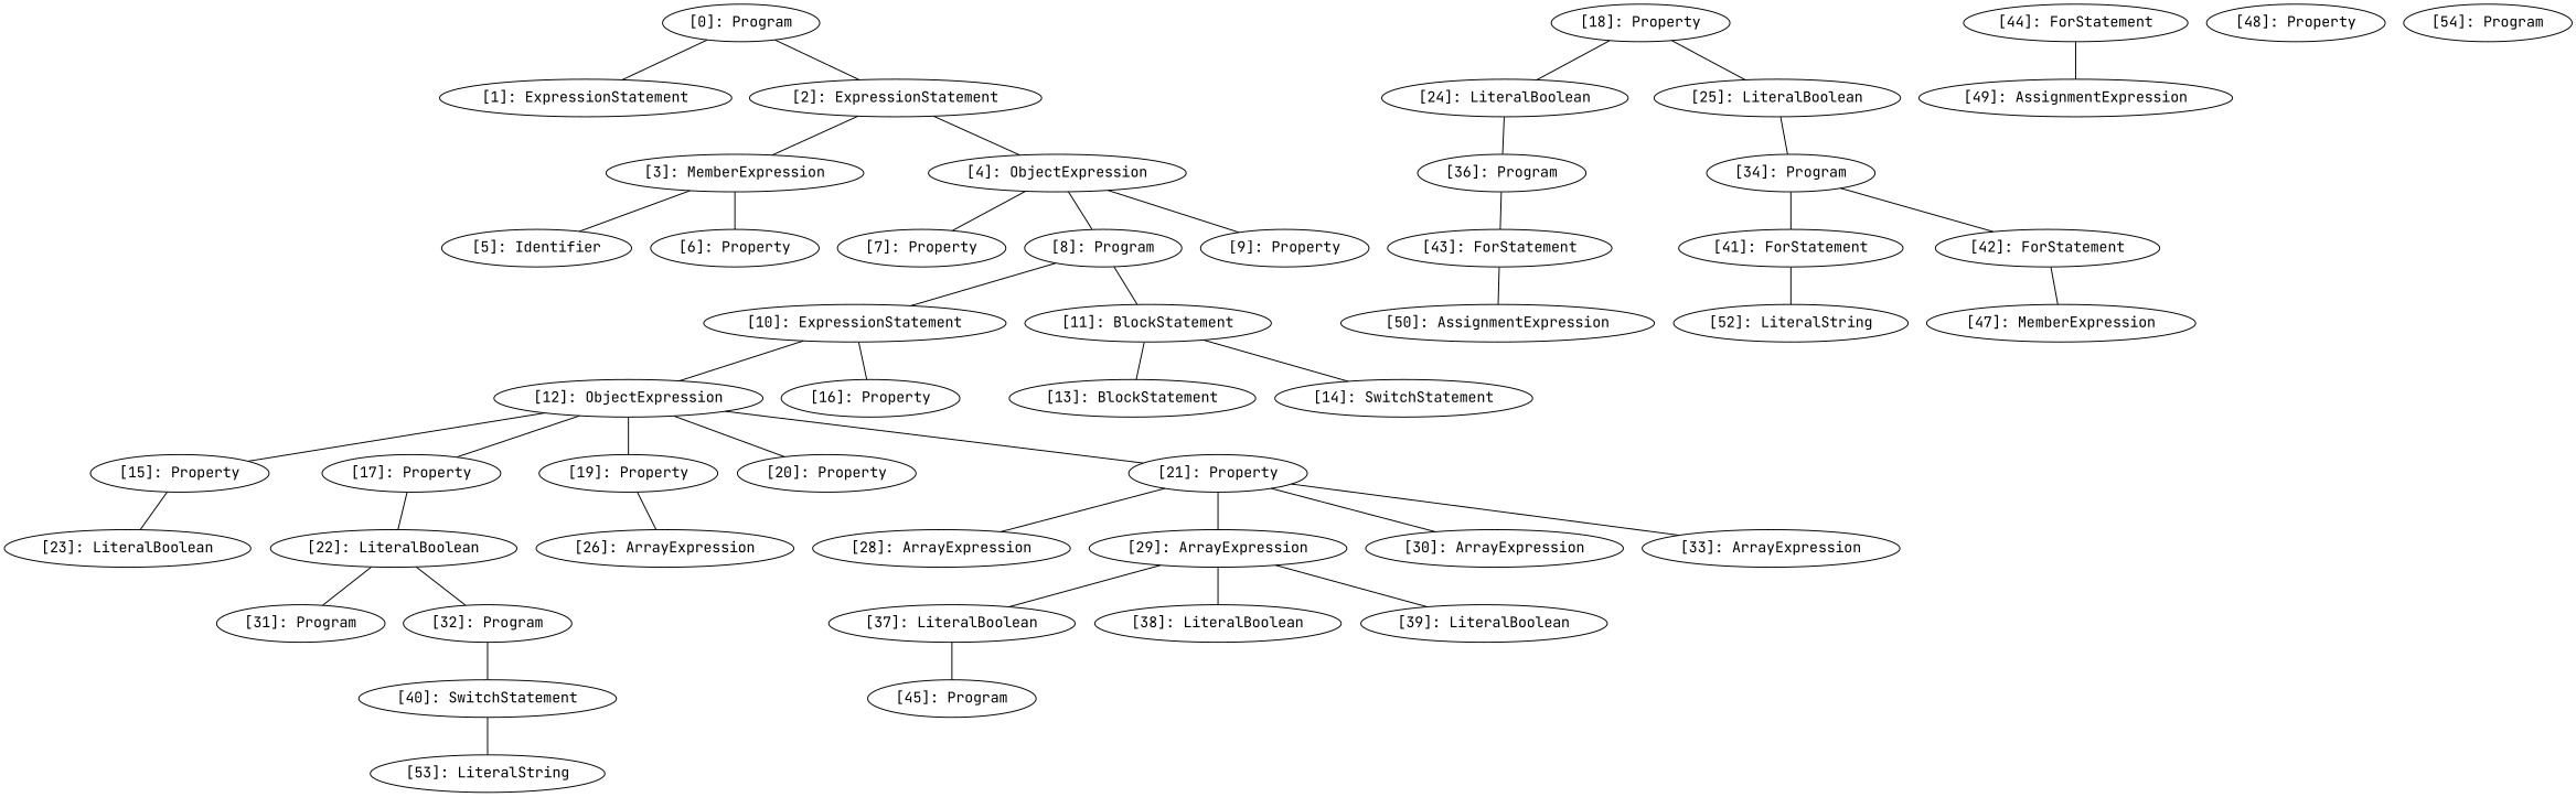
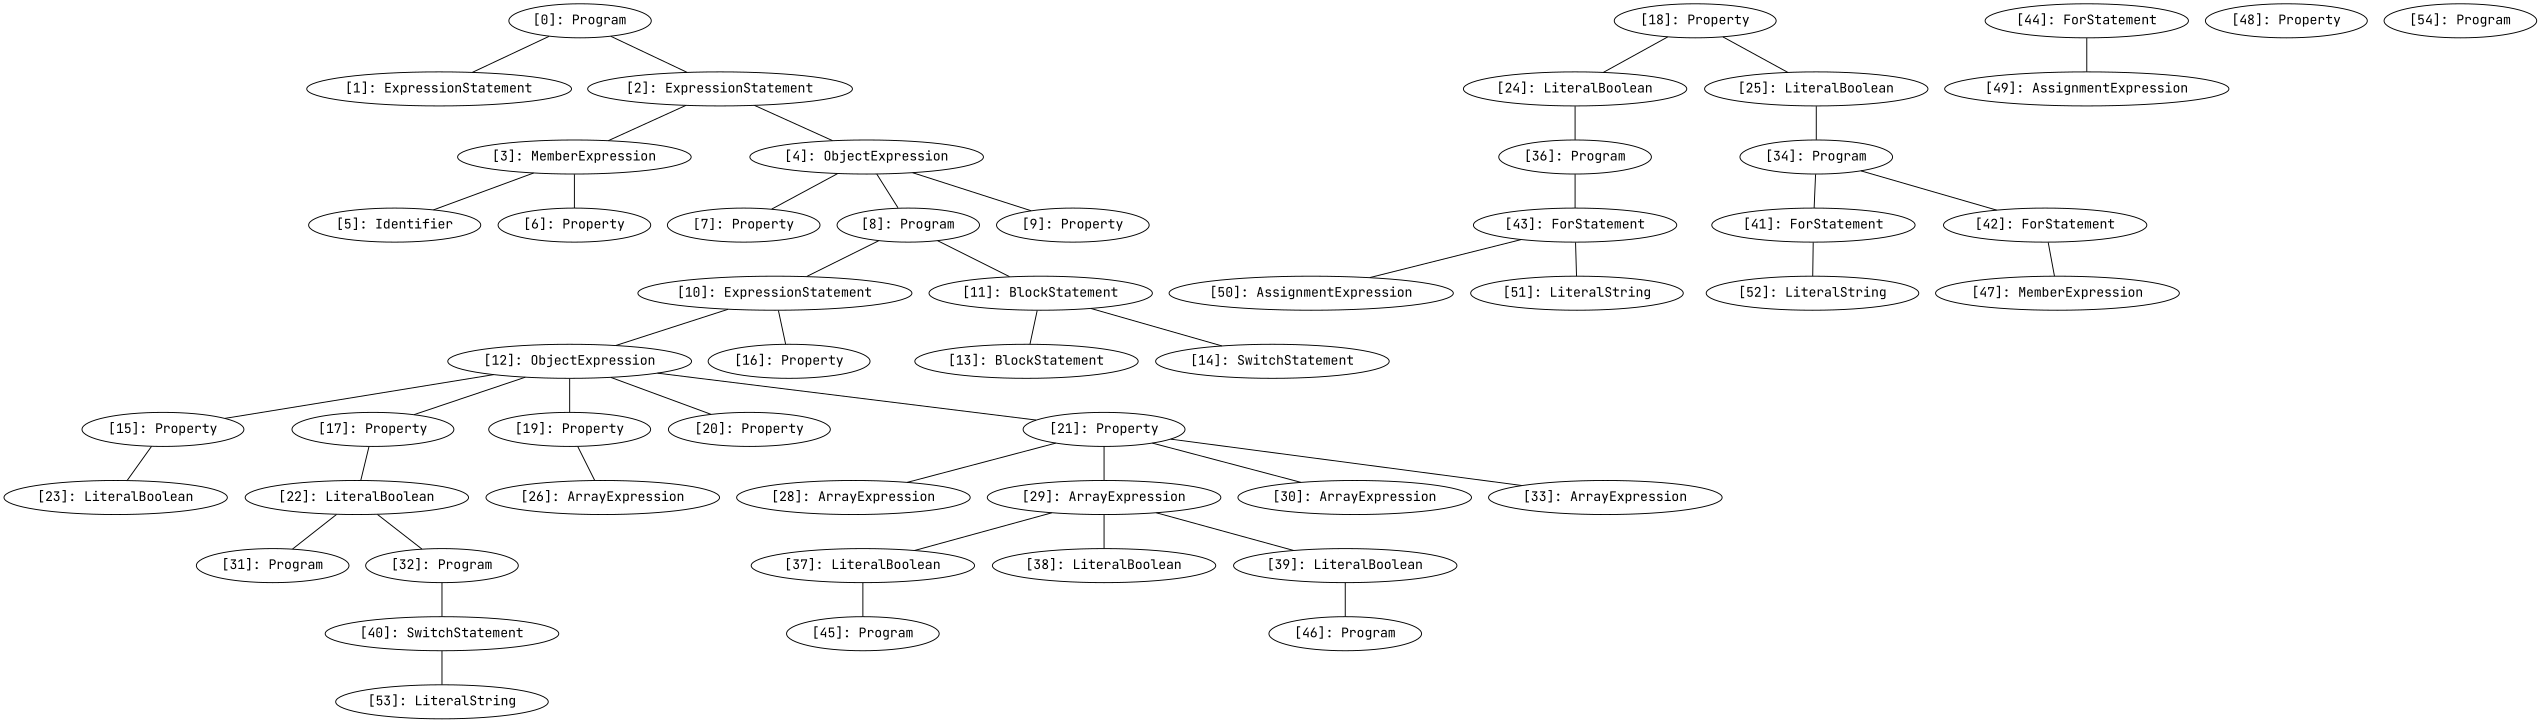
  graph {
    fontname="JetBrains Mono"
    node [fontname="JetBrains Mono"]
    edge [fontname="JetBrains Mono"]
    n1 [label="[0]: Program"]
    n2 [label="[1]: ExpressionStatement"]
    n3 [label="[2]: ExpressionStatement"]
    n4 [label="[3]: MemberExpression"]
    n5 [label="[4]: ObjectExpression"]
    n6 [label="[5]: Identifier"]
    n7 [label="[6]: Property"]
    n8 [label="[7]: Property"]
    n9 [label="[8]: Program"]
    n10 [label="[9]: Property"]
    n11 [label="[10]: ExpressionStatement"]
    n12 [label="[11]: BlockStatement"]
    n13 [label="[12]: ObjectExpression"]
    n14 [label="[16]: Property"]
    n15 [label="[13]: BlockStatement"]
    n16 [label="[14]: SwitchStatement"]
    n17 [label="[15]: Property"]
    n18 [label="[17]: Property"]
    n19 [label="[19]: Property"]
    n20 [label="[20]: Property"]
    n21 [label="[21]: Property"]
    n22 [label="[23]: LiteralBoolean"]
    n23 [label="[22]: LiteralBoolean"]
    n24 [label="[18]: Property"]
    n25 [label="[24]: LiteralBoolean"]
    n26 [label="[25]: LiteralBoolean"]
    n27 [label="[26]: ArrayExpression"]
    n28 [label="[28]: ArrayExpression"]
    n29 [label="[29]: ArrayExpression"]
    n30 [label="[30]: ArrayExpression"]
    n31 [label="[33]: ArrayExpression"]
    n32 [label="[31]: Program"]
    n33 [label="[32]: Program"]
    n34 [label="[36]: Program"]
    n35 [label="[34]: Program"]
    n36 [label="[37]: LiteralBoolean"]
    n37 [label="[38]: LiteralBoolean"]
    n38 [label="[39]: LiteralBoolean"]
    n39 [label="[40]: SwitchStatement"]
    n40 [label="[43]: ForStatement"]
    n41 [label="[41]: ForStatement"]
    n42 [label="[42]: ForStatement"]
    n43 [label="[45]: Program"]
+   n44 [label="[46]: Program"]
    n45 [label="[53]: LiteralString"]
    n46 [label="[52]: LiteralString"]
    n47 [label="[47]: MemberExpression"]
    n48 [label="[44]: ForStatement"]
    n49 [label="[49]: AssignmentExpression"]
    n50 [label="[50]: AssignmentExpression"]
+   n51 [label="[51]: LiteralString"]
    n52 [label="[48]: Property"]
    n53 [label="[54]: Program"]
    n1 -- n2
    n1 -- n3
    n3 -- n4
    n3 -- n5
    n4 -- n6
    n4 -- n7
    n5 -- n8
    n5 -- n9
    n5 -- n10
    n9 -- n11
    n9 -- n12
    n11 -- n13
    n11 -- n14
    n12 -- n15
    n12 -- n16
    n13 -- n17
    n13 -- n18
    n13 -- n19
    n13 -- n20
    n13 -- n21
    n17 -- n22
    n18 -- n23
    n19 -- n27
    n21 -- n28
    n21 -- n29
    n21 -- n30
    n21 -- n31
    n23 -- n32
    n23 -- n33
    n24 -- n25
    n24 -- n26
    n25 -- n34
    n26 -- n35
    n29 -- n36
    n29 -- n37
    n29 -- n38
    n33 -- n39
    n34 -- n40
    n35 -- n41
    n35 -- n42
    n36 -- n43
+   n38 -- n44
    n39 -- n45
    n40 -- n50
+   n40 -- n51
    n41 -- n46
    n42 -- n47
    n48 -- n49
  }
